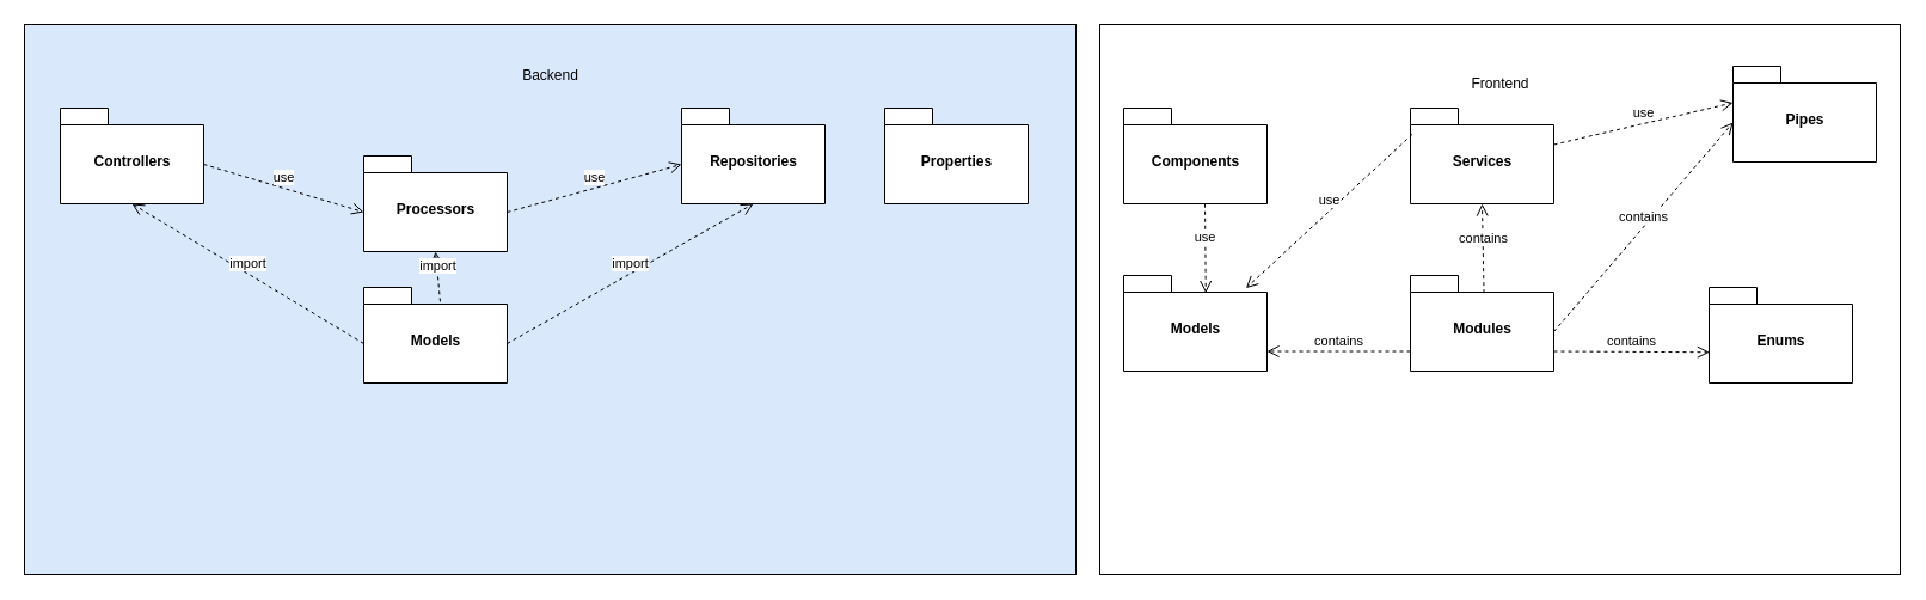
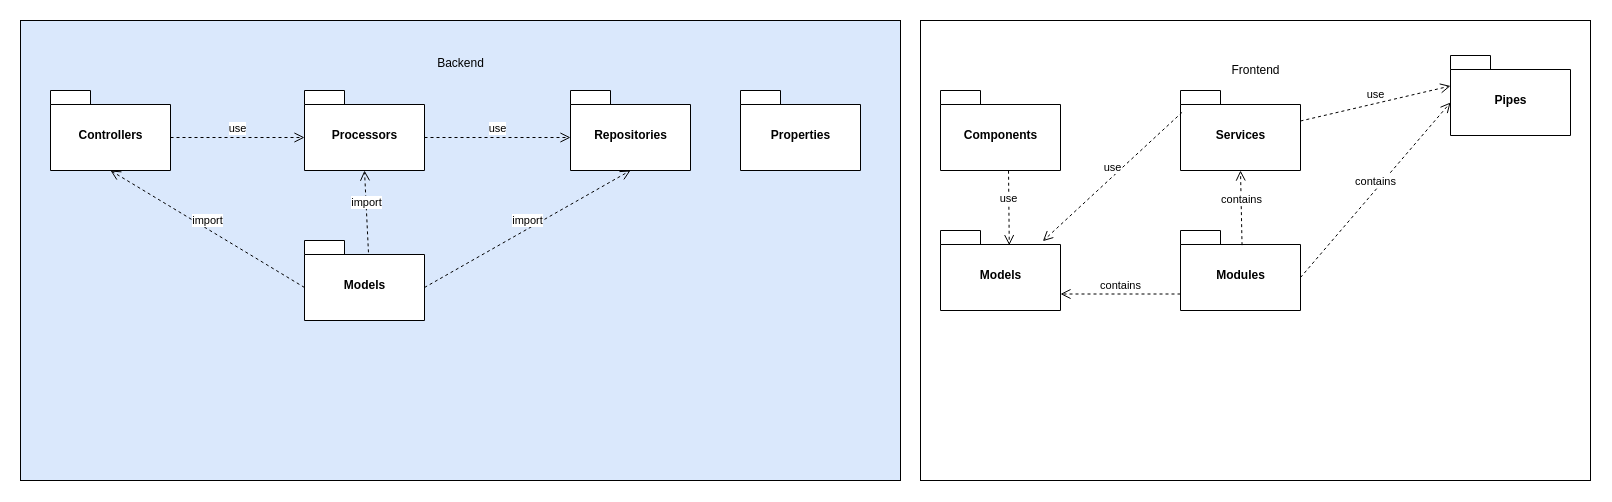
  <mxCell id="0" />
  <mxCell id="1" parent="0" />
  <mxCell id="2" value="Backend&lt;br&gt;&lt;br&gt;&lt;br&gt;&lt;br&gt;&lt;br&gt;&lt;br&gt;&lt;br&gt;&lt;br&gt;&lt;br&gt;&lt;br&gt;&lt;br&gt;&lt;br&gt;&lt;br&gt;&lt;br&gt;&lt;br&gt;&lt;br&gt;&lt;br&gt;&lt;br&gt;&lt;br&gt;&lt;br&gt;&lt;br&gt;&lt;br&gt;&lt;br&gt;&lt;br&gt;&lt;br&gt;&lt;br&gt;&lt;br&gt;" style="html=1;fillColor=#dae8fc;" vertex="1" parent="1"><mxGeometry x="20" width="880" height="460" as="geometry" y="20" /></mxCell>
  <mxCell id="3" value="Controllers" style="shape=folder;fontStyle=1;spacingTop=10;tabWidth=40;tabHeight=14;tabPosition=left;html=1;" vertex="1" parent="1"><mxGeometry x="50" y="90" width="120" height="80" as="geometry" /></mxCell>
  <mxCell id="4" value="Models" style="shape=folder;fontStyle=1;spacingTop=10;tabWidth=40;tabHeight=14;tabPosition=left;html=1;" vertex="1" parent="1"><mxGeometry x="304" y="240" width="120" height="80" as="geometry" /></mxCell>
- <mxCell id="5" value="Processors" style="shape=folder;fontStyle=1;spacingTop=10;tabWidth=40;tabHeight=14;tabPosition=left;html=1;" vertex="1" parent="1"><mxGeometry x="304" y="130" width="120" height="80" as="geometry" /></mxCell>
+ <mxCell id="5" value="Processors" style="shape=folder;fontStyle=1;spacingTop=10;tabWidth=40;tabHeight=14;tabPosition=left;html=1;" vertex="1" parent="1"><mxGeometry x="304" y="90" width="120" height="80" as="geometry" /></mxCell>
  <mxCell id="6" value="Properties" style="shape=folder;fontStyle=1;spacingTop=10;tabWidth=40;tabHeight=14;tabPosition=left;html=1;" vertex="1" parent="1"><mxGeometry x="740" y="90" width="120" height="80" as="geometry" /></mxCell>
  <mxCell id="7" value="Repositories" style="shape=folder;fontStyle=1;spacingTop=10;tabWidth=40;tabHeight=14;tabPosition=left;html=1;" vertex="1" parent="1"><mxGeometry x="570" y="90" width="120" height="80" as="geometry" /></mxCell>
  <mxCell id="8" value="use" style="html=1;verticalAlign=bottom;endArrow=open;dashed=1;endSize=8;rounded=0;entryX=0;entryY=0;entryDx=0;entryDy=47;entryPerimeter=0;exitX=0;exitY=0;exitDx=120;exitDy=47;exitPerimeter=0;" edge="1" parent="1" source="3" target="5"><mxGeometry relative="1" as="geometry"><mxPoint x="170" y="130" as="sourcePoint" /><mxPoint x="330" y="130" as="targetPoint" /></mxGeometry></mxCell>
  <mxCell id="9" value="use" style="html=1;verticalAlign=bottom;endArrow=open;dashed=1;endSize=8;rounded=0;entryX=0;entryY=0;entryDx=0;entryDy=47;entryPerimeter=0;exitX=0;exitY=0;exitDx=120;exitDy=47;exitPerimeter=0;" edge="1" parent="1" source="5" target="7"><mxGeometry relative="1" as="geometry"><mxPoint x="314" y="147" as="sourcePoint" /><mxPoint x="180" y="147" as="targetPoint" /></mxGeometry></mxCell>
  <mxCell id="10" value="import" style="html=1;verticalAlign=bottom;endArrow=open;dashed=1;endSize=8;rounded=0;entryX=0.5;entryY=1;entryDx=0;entryDy=0;entryPerimeter=0;exitX=0;exitY=0;exitDx=0;exitDy=47;exitPerimeter=0;" edge="1" parent="1" source="4" target="3"><mxGeometry relative="1" as="geometry"><mxPoint x="180" y="147" as="sourcePoint" /><mxPoint x="314" y="147" as="targetPoint" /></mxGeometry></mxCell>
  <mxCell id="11" value="import" style="html=1;verticalAlign=bottom;endArrow=open;dashed=1;endSize=8;rounded=0;entryX=0.5;entryY=1;entryDx=0;entryDy=0;entryPerimeter=0;exitX=0.533;exitY=0.148;exitDx=0;exitDy=0;exitPerimeter=0;" edge="1" parent="1" source="4" target="5"><mxGeometry relative="1" as="geometry"><mxPoint x="314" y="297" as="sourcePoint" /><mxPoint x="120" y="180" as="targetPoint" /></mxGeometry></mxCell>
  <mxCell id="12" value="import" style="html=1;verticalAlign=bottom;endArrow=open;dashed=1;endSize=8;rounded=0;exitX=0;exitY=0;exitDx=120;exitDy=47;exitPerimeter=0;entryX=0.5;entryY=1;entryDx=0;entryDy=0;entryPerimeter=0;" edge="1" parent="1" source="4" target="7"><mxGeometry relative="1" as="geometry"><mxPoint x="377.96" y="261.84" as="sourcePoint" /><mxPoint x="374" y="180" as="targetPoint" /></mxGeometry></mxCell>
  <mxCell id="13" value="Frontend&lt;br&gt;&lt;br&gt;&lt;br&gt;&lt;br&gt;&lt;br&gt;&lt;br&gt;&lt;br&gt;&lt;br&gt;&lt;br&gt;&lt;br&gt;&lt;br&gt;&lt;br&gt;&lt;br&gt;&lt;br&gt;&lt;br&gt;&lt;br&gt;&lt;br&gt;&lt;br&gt;&lt;br&gt;&lt;br&gt;&lt;br&gt;&lt;br&gt;&lt;br&gt;&lt;br&gt;&lt;br&gt;&lt;br&gt;" style="html=1;" vertex="1" parent="1"><mxGeometry x="920" width="670" height="460" as="geometry" y="20" /></mxCell>
  <mxCell id="14" value="Components" style="shape=folder;fontStyle=1;spacingTop=10;tabWidth=40;tabHeight=14;tabPosition=left;html=1;" vertex="1" parent="1"><mxGeometry x="940" y="90" width="120" height="80" as="geometry" /></mxCell>
  <mxCell id="15" value="Services" style="shape=folder;fontStyle=1;spacingTop=10;tabWidth=40;tabHeight=14;tabPosition=left;html=1;" vertex="1" parent="1"><mxGeometry x="1180" y="90" width="120" height="80" as="geometry" /></mxCell>
  <mxCell id="16" value="Models" style="shape=folder;fontStyle=1;spacingTop=10;tabWidth=40;tabHeight=14;tabPosition=left;html=1;" vertex="1" parent="1"><mxGeometry x="940" y="230" width="120" height="80" as="geometry" /></mxCell>
  <mxCell id="17" value="Pipes" style="shape=folder;fontStyle=1;spacingTop=10;tabWidth=40;tabHeight=14;tabPosition=left;html=1;" vertex="1" parent="1"><mxGeometry x="1450" y="55" width="120" height="80" as="geometry" /></mxCell>
  <mxCell id="18" value="Modules" style="shape=folder;fontStyle=1;spacingTop=10;tabWidth=40;tabHeight=14;tabPosition=left;html=1;" vertex="1" parent="1"><mxGeometry x="1180" y="230" width="120" height="80" as="geometry" /></mxCell>
- <mxCell id="19" value="Enums" style="shape=folder;fontStyle=1;spacingTop=10;tabWidth=40;tabHeight=14;tabPosition=left;html=1;" vertex="1" parent="1"><mxGeometry x="1430" y="240" width="120" height="80" as="geometry" /></mxCell>
  <mxCell id="20" value="contains" style="html=1;verticalAlign=bottom;endArrow=open;dashed=1;endSize=8;rounded=0;entryX=0.5;entryY=1;entryDx=0;entryDy=0;entryPerimeter=0;exitX=0.513;exitY=0.183;exitDx=0;exitDy=0;exitPerimeter=0;" edge="1" parent="1" source="18" target="15"><mxGeometry relative="1" as="geometry"><mxPoint x="1190" y="270.5" as="sourcePoint" /><mxPoint x="1070" y="163.5" as="targetPoint" /></mxGeometry></mxCell>
  <mxCell id="21" value="contains" style="html=1;verticalAlign=bottom;endArrow=open;dashed=1;endSize=8;rounded=0;entryX=0;entryY=0;entryDx=0;entryDy=47;entryPerimeter=0;exitX=0;exitY=0;exitDx=120;exitDy=47;exitPerimeter=0;" edge="1" parent="1" source="18" target="17"><mxGeometry relative="1" as="geometry"><mxPoint x="1251.56" y="254.64" as="sourcePoint" /><mxPoint x="1250" y="180" as="targetPoint" /></mxGeometry></mxCell>
- <mxCell id="22" value="contains" style="html=1;verticalAlign=bottom;endArrow=open;dashed=1;endSize=8;rounded=0;entryX=0.003;entryY=0.678;entryDx=0;entryDy=0;entryPerimeter=0;exitX=0;exitY=0;exitDx=120;exitDy=63.5;exitPerimeter=0;" edge="1" parent="1" source="18" target="19"><mxGeometry relative="1" as="geometry"><mxPoint x="1310" y="287" as="sourcePoint" /><mxPoint x="1440" y="147" as="targetPoint" /></mxGeometry></mxCell>
  <mxCell id="23" value="contains" style="html=1;verticalAlign=bottom;endArrow=open;dashed=1;endSize=8;rounded=0;entryX=0;entryY=0;entryDx=120;entryDy=63.5;entryPerimeter=0;exitX=0;exitY=0;exitDx=0;exitDy=63.5;exitPerimeter=0;" edge="1" parent="1" source="18" target="16"><mxGeometry relative="1" as="geometry"><mxPoint x="1310" y="303.5" as="sourcePoint" /><mxPoint x="1440.36" y="304.24" as="targetPoint" /></mxGeometry></mxCell>
  <mxCell id="24" value="use" style="html=1;verticalAlign=bottom;endArrow=open;dashed=1;endSize=8;rounded=0;exitX=0.567;exitY=1.003;exitDx=0;exitDy=0;exitPerimeter=0;entryX=0.573;entryY=0.183;entryDx=0;entryDy=0;entryPerimeter=0;" edge="1" parent="1" source="14" target="16"><mxGeometry relative="1" as="geometry"><mxPoint x="1000" y="240" as="sourcePoint" /><mxPoint x="1070" y="303.5" as="targetPoint" /></mxGeometry></mxCell>
  <mxCell id="25" value="use" style="html=1;verticalAlign=bottom;endArrow=open;dashed=1;endSize=8;rounded=0;entryX=0.853;entryY=0.133;entryDx=0;entryDy=0;entryPerimeter=0;exitX=0.013;exitY=0.273;exitDx=0;exitDy=0;exitPerimeter=0;" edge="1" parent="1" source="15" target="16"><mxGeometry relative="1" as="geometry"><mxPoint x="1018.04" y="180.24" as="sourcePoint" /><mxPoint x="1018.76" y="254.64" as="targetPoint" /></mxGeometry></mxCell>
  <mxCell id="26" value="use" style="html=1;verticalAlign=bottom;endArrow=open;dashed=1;endSize=8;rounded=0;entryX=0;entryY=0;entryDx=0;entryDy=30.5;entryPerimeter=0;exitX=0;exitY=0;exitDx=120;exitDy=30.5;exitPerimeter=0;" edge="1" parent="1" source="15" target="17"><mxGeometry relative="1" as="geometry"><mxPoint x="1191.56" y="121.84" as="sourcePoint" /><mxPoint x="1052.36" y="250.64" as="targetPoint" /></mxGeometry></mxCell>
